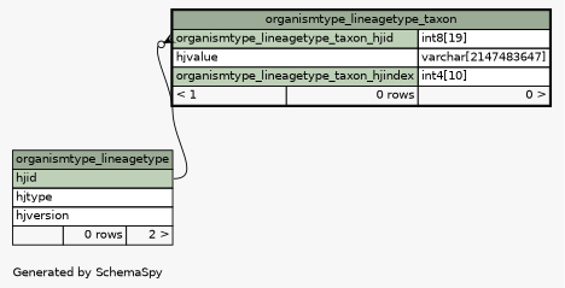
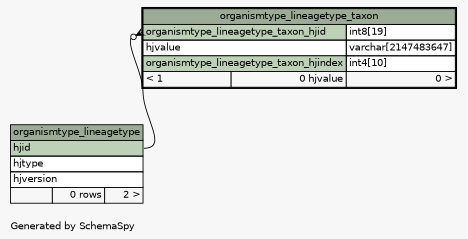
  digraph {
    bgcolor="#f7f7f7"
    fontname=Helvetica
    fontsize=11
    label="\nGenerated by SchemaSpy"
    labeljust=l
    nodesep=0.18
    rankdir=TB
    ranksep=0.46
    node [fontname=Helvetica fontsize=11 shape=plaintext]
-   n1 [label=<     <TABLE BORDER="2" CELLBORDER="1" CELLSPACING="0" BGCOLOR="#ffffff">       <TR><TD COLSPAN="3" BGCOLOR="#9bab96" ALIGN="CENTER">organismtype_lineagetype_taxon</TD></TR>       <TR><TD PORT="organismtype_lineagetype_taxon_hjid" COLSPAN="2" BGCOLOR="#bed1b8" ALIGN="LEFT">organismtype_lineagetype_taxon_hjid</TD><TD PORT="organismtype_lineagetype_taxon_hjid.type" ALIGN="LEFT">int8[19]</TD></TR>       <TR><TD PORT="hjvalue" COLSPAN="2" ALIGN="LEFT">hjvalue</TD><TD PORT="hjvalue.type" ALIGN="LEFT">varchar[2147483647]</TD></TR>       <TR><TD PORT="organismtype_lineagetype_taxon_hjindex" COLSPAN="2" BGCOLOR="#bed1b8" ALIGN="LEFT">organismtype_lineagetype_taxon_hjindex</TD><TD PORT="organismtype_lineagetype_taxon_hjindex.type" ALIGN="LEFT">int4[10]</TD></TR>       <TR><TD ALIGN="LEFT" BGCOLOR="#f7f7f7">&lt; 1</TD><TD ALIGN="RIGHT" BGCOLOR="#f7f7f7">0 rows</TD><TD ALIGN="RIGHT" BGCOLOR="#f7f7f7">0 &gt;</TD></TR>     </TABLE>>]
+   n1 [label=<     <TABLE BORDER="2" CELLBORDER="1" CELLSPACING="0" BGCOLOR="#ffffff">       <TR><TD COLSPAN="3" BGCOLOR="#9bab96" ALIGN="CENTER">organismtype_lineagetype_taxon</TD></TR>       <TR><TD PORT="organismtype_lineagetype_taxon_hjid" COLSPAN="2" BGCOLOR="#bed1b8" ALIGN="LEFT">organismtype_lineagetype_taxon_hjid</TD><TD PORT="organismtype_lineagetype_taxon_hjid.type" ALIGN="LEFT">int8[19]</TD></TR>       <TR><TD PORT="hjvalue" COLSPAN="2" ALIGN="LEFT">hjvalue</TD><TD PORT="hjvalue.type" ALIGN="LEFT">varchar[2147483647]</TD></TR>       <TR><TD PORT="organismtype_lineagetype_taxon_hjindex" COLSPAN="2" BGCOLOR="#bed1b8" ALIGN="LEFT">organismtype_lineagetype_taxon_hjindex</TD><TD PORT="organismtype_lineagetype_taxon_hjindex.type" ALIGN="LEFT">int4[10]</TD></TR>       <TR><TD ALIGN="LEFT" BGCOLOR="#f7f7f7">&lt; 1</TD><TD ALIGN="RIGHT" BGCOLOR="#f7f7f7">0 hjvalue</TD><TD ALIGN="RIGHT" BGCOLOR="#f7f7f7">0 &gt;</TD></TR>     </TABLE>>]
    n2 [label=<     <TABLE BORDER="0" CELLBORDER="1" CELLSPACING="0" BGCOLOR="#ffffff">       <TR><TD COLSPAN="3" BGCOLOR="#9bab96" ALIGN="CENTER">organismtype_lineagetype</TD></TR>       <TR><TD PORT="hjid" COLSPAN="3" BGCOLOR="#bed1b8" ALIGN="LEFT">hjid</TD></TR>       <TR><TD PORT="hjtype" COLSPAN="3" ALIGN="LEFT">hjtype</TD></TR>       <TR><TD PORT="hjversion" COLSPAN="3" ALIGN="LEFT">hjversion</TD></TR>       <TR><TD ALIGN="LEFT" BGCOLOR="#f7f7f7">  </TD><TD ALIGN="RIGHT" BGCOLOR="#f7f7f7">0 rows</TD><TD ALIGN="RIGHT" BGCOLOR="#f7f7f7">2 &gt;</TD></TR>     </TABLE>>]
    n1 -> n2 [arrowhead=none arrowsize=0.8 arrowtail=crowodot dir=back headport="hjid:e" tailport="organismtype_lineagetype_taxon_hjid:w"]
  }
